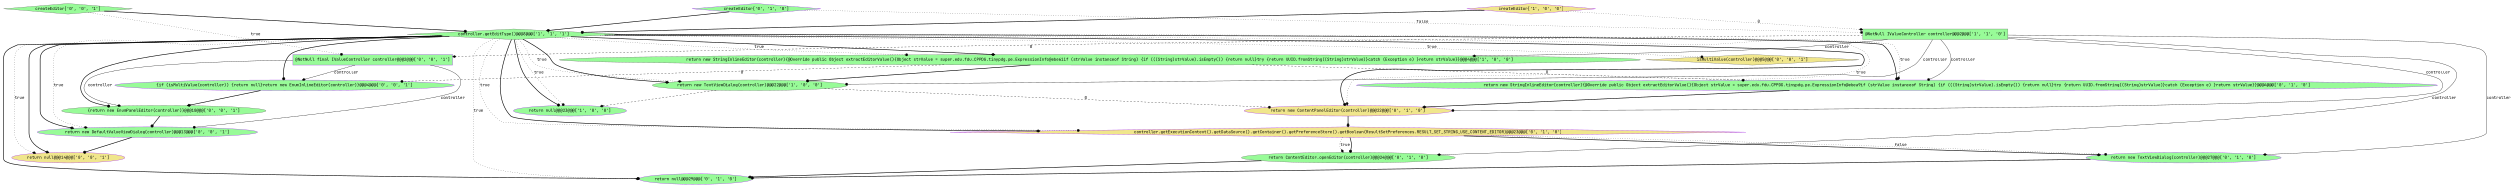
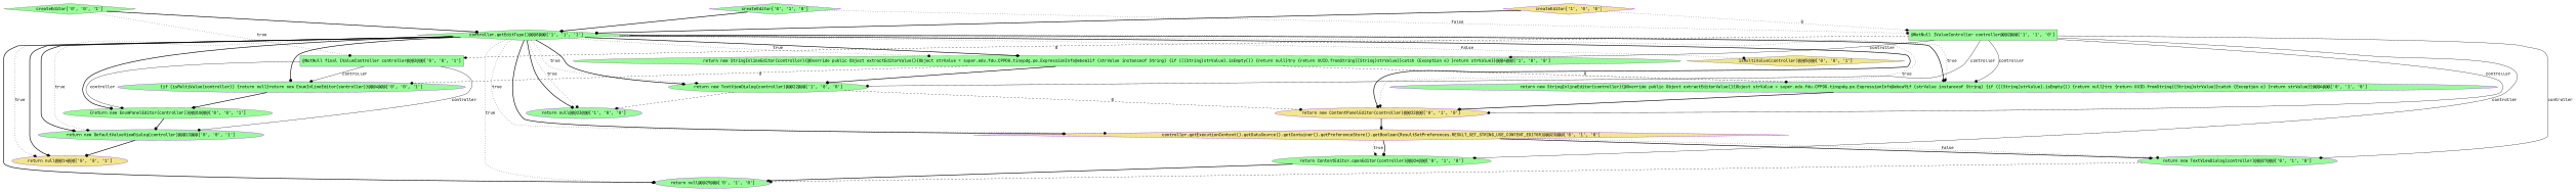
  digraph {
    fontname="JetBrains Mono"
    node [color=purple fillcolor=palegreen fontname="JetBrains Mono" shape=ellipse style=filled]
    edge [arrowhead=dot fontname="JetBrains Mono" style=bold]
    n1 [color=gray40 label="createEditor['0', '0', '1']" shape=diamond]
    n2 [label="@NotNull final IValueController controller@@@2@@@['0', '0', '1']" shape=box]
    n3 [color=gray40 label="controller.getEditType()@@@3@@@['1', '1', '1']" shape=diamond]
    n4 [label="return new DefaultValueViewDialog(controller)@@@13@@@['0', '0', '1']"]
    n5 [label="{if (isMultiValue(controller)) {return null}return new EnumInlineEditor(controller)}@@@4@@@['0', '0', '1']"]
    n6 [color=gray40 label="{return new EnumPanelEditor(controller)}@@@10@@@['0', '0', '1']"]
    n7 [fillcolor=khaki label="return null@@@14@@@['0', '0', '1']"]
    n8 [label="return null@@@23@@@['1', '0', '0']"]
    n9 [color=gray40 label="return new StringInlineEditor(controller){@Override public Object extractEditorValue(){Object strValue = super.edu.fdu.CPPDG.tinypdg.pe.ExpressionInfo@ebe61if (strValue instanceof String) {if (((String)strValue).isEmpty()) {return null}try {return UUID.fromString((String)strValue)}catch (Exception e) }return strValue}}@@@4@@@['1', '0', '0']"]
    n10 [color=gray40 label="return new TextViewDialog(controller)@@@22@@@['1', '0', '0']"]
    n11 [label="return new StringInlineEditor(controller){@Override public Object extractEditorValue(){Object strValue = super.edu.fdu.CPPDG.tinypdg.pe.ExpressionInfo@ebea9if (strValue instanceof String) {if (((String)strValue).isEmpty()) {return null}try {return UUID.fromString((String)strValue)}catch (Exception e) }return strValue}}@@@4@@@['0', '1', '0']"]
    n12 [fillcolor=khaki label="return new ContentPanelEditor(controller)@@@22@@@['0', '1', '0']"]
    n13 [label="return null@@@29@@@['0', '1', '0']"]
    n14 [fillcolor=khaki label="controller.getExecutionContext().getDataSource().getContainer().getPreferenceStore().getBoolean(ResultSetPreferences.RESULT_SET_STRING_USE_CONTENT_EDITOR)@@@23@@@['0', '1', '0']" shape=diamond]
    n15 [color=gray40 fillcolor=khaki label="isMultiValue(controller)@@@5@@@['0', '0', '1']" shape=diamond]
    n16 [color=gray40 label="@NotNull IValueController controller@@@2@@@['1', '1', '0']" shape=box]
    n17 [color=gray40 label="return ContentEditor.openEditor(controller)@@@24@@@['0', '1', '0']"]
    n18 [label="return new TextViewDialog(controller)@@@27@@@['0', '1', '0']"]
    n19 [fillcolor=khaki label="createEditor['1', '0', '0']" shape=diamond]
    n20 [label="createEditor['0', '1', '0']" shape=diamond]
    n1 -> n2 [label=true style=dotted]
    n1 -> n3
    n2 -> n4 [label=controller style=solid]
    n2 -> n5 [arrowhead=diamond label=controller style=solid]
    n2 -> n6 [arrowhead=diamond label=controller style=solid]
    n3 -> n4 [arrowhead=diamond label=true style=dotted]
    n3 -> n4 [arrowhead=diamond]
    n3 -> n5
    n3 -> n6
    n3 -> n7 [arrowhead=diamond label=true style=dotted]
    n3 -> n7 [arrowhead=diamond]
    n3 -> n8 [label=true style=dotted]
    n3 -> n8
    n3 -> n9 [arrowhead=diamond]
    n3 -> n9 [label=true style=dotted]
    n3 -> n10 [arrowhead=diamond label=true style=dotted]
    n3 -> n10 [arrowhead=diamond]
    n3 -> n11 [arrowhead=diamond label=true style=dotted]
    n3 -> n11
    n3 -> n12
    n3 -> n12 [arrowhead=diamond label=true style=dotted]
    n3 -> n13
    n3 -> n13 [arrowhead=diamond label=true style=dotted]
    n3 -> n14 [label=true style=dotted]
    n3 -> n14 [arrowhead=diamond]
-   n3 -> n15 [label=true style=dotted]
+   n3 -> n15 [label=false style=dotted]
    n4 -> n7
    n5 -> n6 [arrowhead=diamond]
    n6 -> n4
    n9 -> n5 [label=0 style=dashed]
    n9 -> n10
    n9 -> n11 [label=0 style=dashed]
    n10 -> n8 [arrowhead=diamond style=dashed]
    n10 -> n12 [label=0 style=dashed]
    n11 -> n12 [arrowhead=diamond]
    n12 -> n14 [arrowhead=diamond]
    n14 -> n17
    n14 -> n17 [arrowhead=diamond label=true style=dotted]
    n14 -> n18 [arrowhead=diamond]
    n14 -> n18 [label=false style=dotted]
    n16 -> n2 [arrowhead=diamond label=0 style=dashed]
    n16 -> n9 [arrowhead=diamond label=controller style=solid]
    n16 -> n10 [label=controller style=solid]
    n16 -> n11 [label=controller style=solid]
    n16 -> n12 [label=controller style=solid]
    n16 -> n17 [arrowhead=diamond label=controller style=solid]
    n16 -> n18 [arrowhead=diamond label=controller style=solid]
    n17 -> n13 [arrowhead=diamond]
-   n18 -> n13
+   n18 -> n13 [style=dashed]
    n19 -> n3
    n19 -> n16 [arrowhead=diamond label=0 style=dotted]
    n20 -> n3 [arrowhead=diamond]
    n20 -> n16 [label=false style=dotted]
  }
